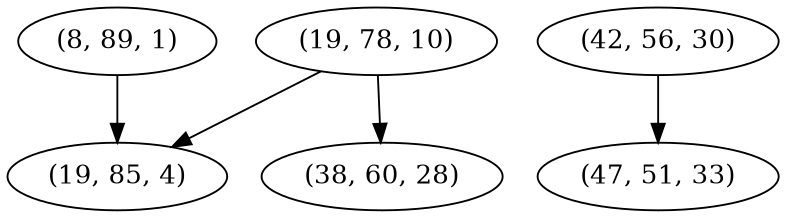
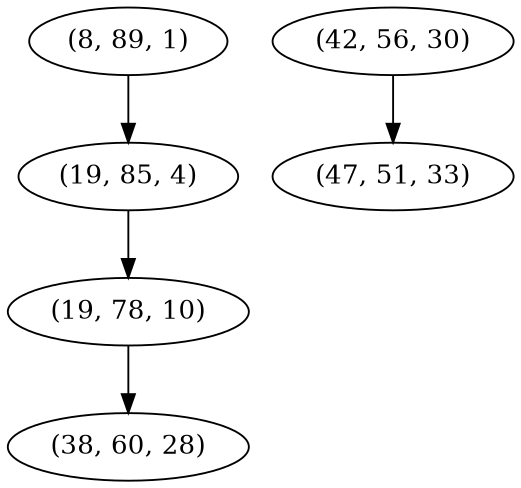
  digraph {
    n1 [label="(19, 85, 4)"]
    "(8, 89, 1)"
    "(19, 78, 10)"
    "(38, 60, 28)"
    "(42, 56, 30)"
    "(47, 51, 33)"
-   "(19, 78, 10)" -> n1
+   n1 -> "(19, 78, 10)"
    "(8, 89, 1)" -> n1
    "(19, 78, 10)" -> "(38, 60, 28)"
    "(42, 56, 30)" -> "(47, 51, 33)"
  }
